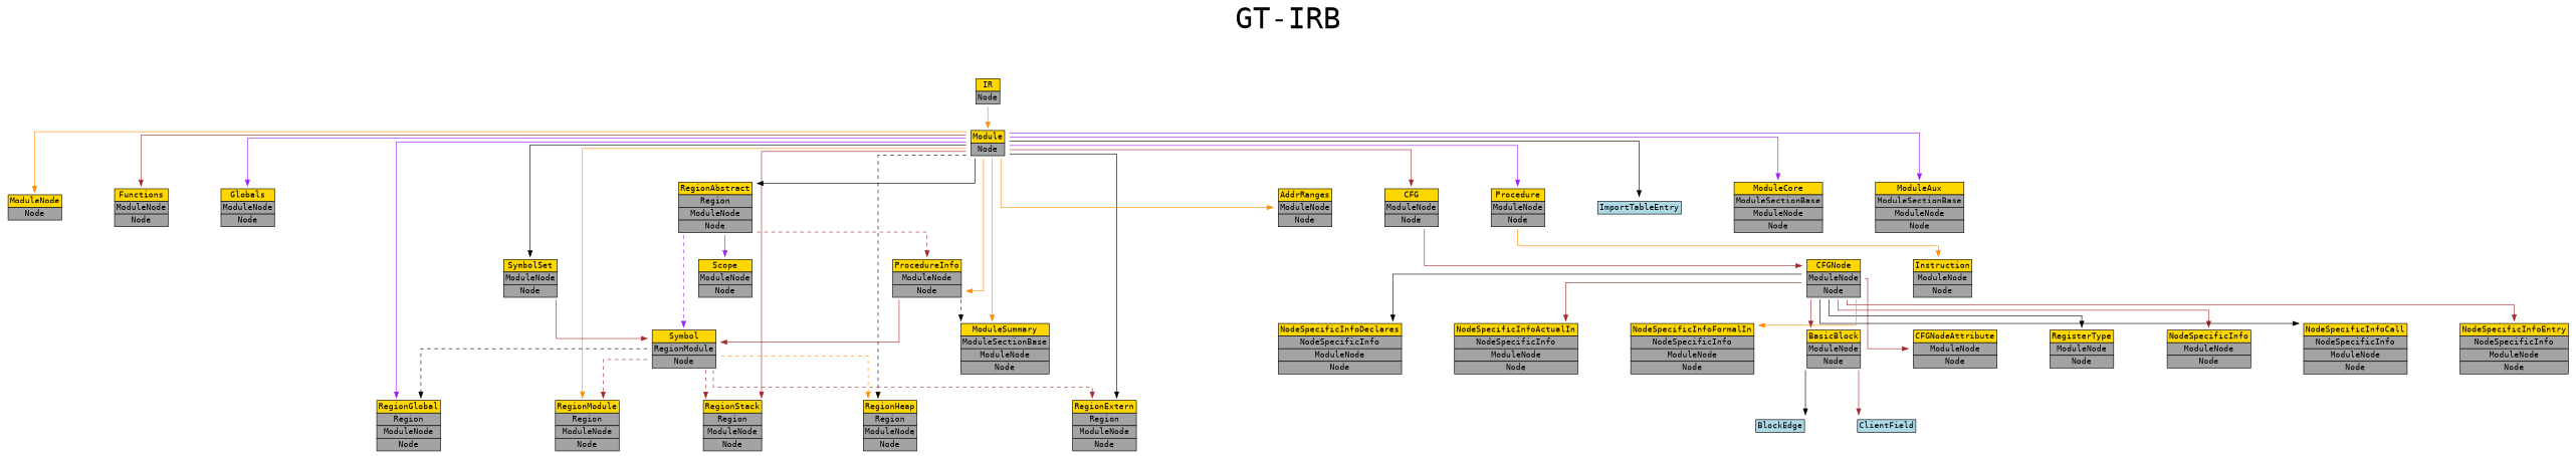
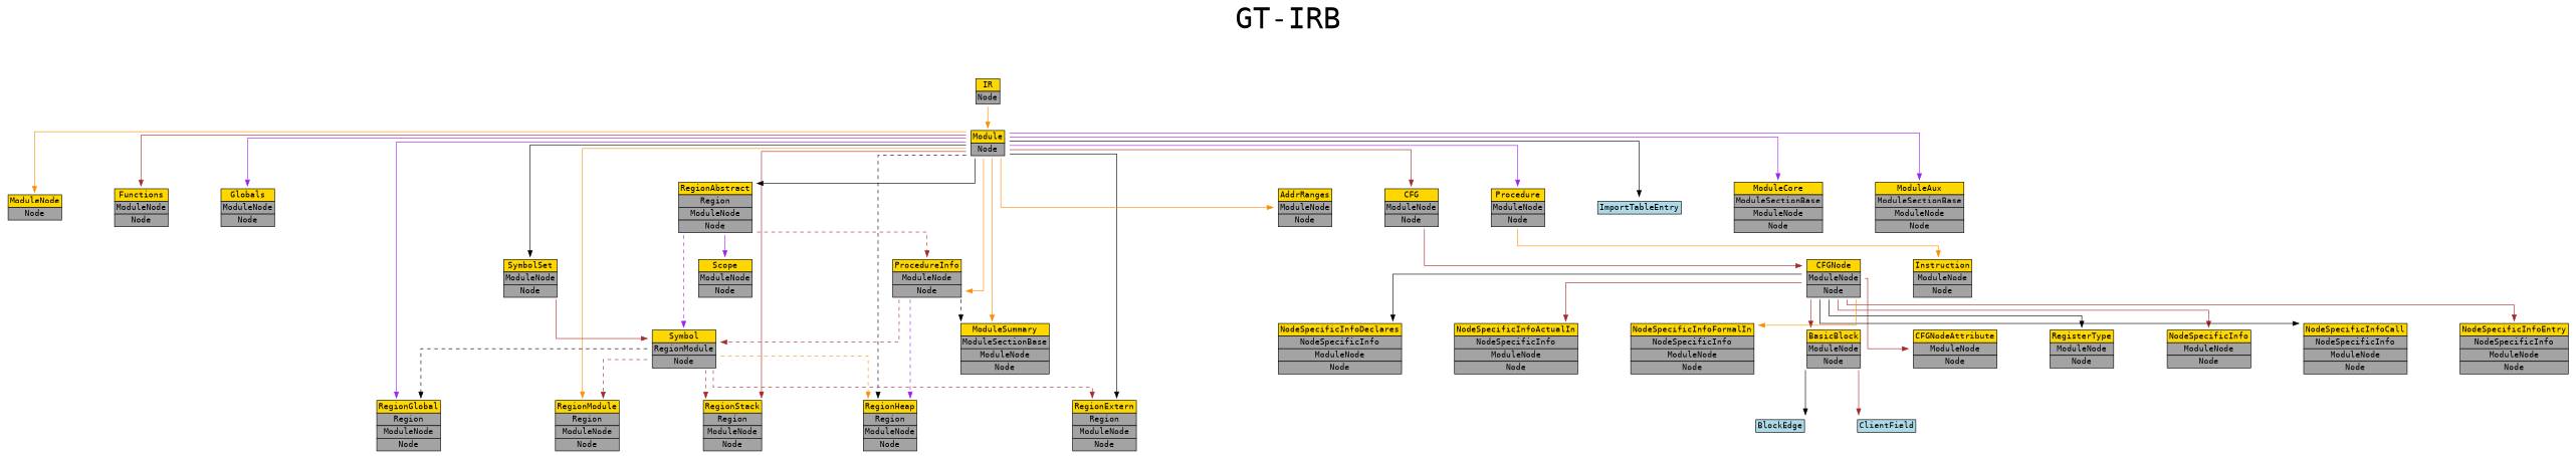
  digraph {
    fontname="DejaVu Sans Mono"
    fontsize=48
    label="GT-IRB"
    labelloc=t
    nodesep=1.0
    splines=ortho
    node [fontname="DejaVu Sans Mono" shape=none]
    edge [color=brown fontname="DejaVu Sans Mono" headport=left tailport=right]
    n1 [label=<<table border="0" cellspacing="0"> 			<tr><td port="class" border="1" bgcolor="gold">IR</td></tr> 			<tr><td port="" border="1" bgcolor="grey64">Node</td></tr> 		</table>>]
    n2 [label=<<table border="0" cellspacing="0"> 			<tr><td port="class" border="1" bgcolor="gold">Module</td></tr> 			<tr><td port="" border="1" bgcolor="grey64">Node</td></tr> 		</table>>]
    n3 [label=<<table border="0" cellspacing="0"> 			<tr><td port="class" border="1" bgcolor="gold">ModuleNode</td></tr> 			<tr><td port="" border="1" bgcolor="grey64">Node</td></tr> 		</table>>]
    n4 [label=<<table border="0" cellspacing="0"> 			<tr><td port="class" border="1" bgcolor="gold">Functions</td></tr> 			<tr><td port="" border="1" bgcolor="grey64">ModuleNode</td></tr> 			<tr><td port="" border="1" bgcolor="grey64">Node</td></tr> 		</table>>]
    n5 [label=<<table border="0" cellspacing="0"> 			<tr><td port="class" border="1" bgcolor="gold">Globals</td></tr> 			<tr><td port="" border="1" bgcolor="grey64">ModuleNode</td></tr> 			<tr><td port="" border="1" bgcolor="grey64">Node</td></tr> 		</table>>]
    n6 [label=<<table border="0" cellspacing="0"> 			<tr><td port="class" border="1" bgcolor="gold">SymbolSet</td></tr> 			<tr><td port="" border="1" bgcolor="grey64">ModuleNode</td></tr> 			<tr><td port="" border="1" bgcolor="grey64">Node</td></tr> 		</table>>]
    n7 [label=<<table border="0" cellspacing="0"> 			<tr><td port="class" border="1" bgcolor="gold">RegionGlobal</td></tr> 			<tr><td port="" border="1" bgcolor="grey64">Region</td></tr> 			<tr><td port="" border="1" bgcolor="grey64">ModuleNode</td></tr> 			<tr><td port="" border="1" bgcolor="grey64">Node</td></tr> 		</table>>]
    n8 [label=<<table border="0" cellspacing="0"> 			<tr><td port="class" border="1" bgcolor="gold">RegionModule</td></tr> 			<tr><td port="" border="1" bgcolor="grey64">Region</td></tr> 			<tr><td port="" border="1" bgcolor="grey64">ModuleNode</td></tr> 			<tr><td port="" border="1" bgcolor="grey64">Node</td></tr> 		</table>>]
    n9 [label=<<table border="0" cellspacing="0"> 			<tr><td port="class" border="1" bgcolor="gold">RegionStack</td></tr> 			<tr><td port="class" border="1" bgcolor="grey64">Region</td></tr> 			<tr><td port="" border="1" bgcolor="grey64">ModuleNode</td></tr> 			<tr><td port="" border="1" bgcolor="grey64">Node</td></tr> 		</table>>]
    n10 [label=<<table border="0" cellspacing="0"> 			<tr><td port="class" border="1" bgcolor="gold">RegionExtern</td></tr> 			<tr><td port="class" border="1" bgcolor="grey64">Region</td></tr> 			<tr><td port="" border="1" bgcolor="grey64">ModuleNode</td></tr> 			<tr><td port="" border="1" bgcolor="grey64">Node</td></tr> 		</table>>]
    n11 [label=<<table border="0" cellspacing="0"> 			<tr><td port="class" border="1" bgcolor="gold">RegionHeap</td></tr> 			<tr><td port="" border="1" bgcolor="grey64">Region</td></tr> 			<tr><td port="" border="1" bgcolor="grey64">ModuleNode</td></tr> 			<tr><td port="" border="1" bgcolor="grey64">Node</td></tr> 		</table>>]
    n12 [label=<<table border="0" cellspacing="0"> 			<tr><td port="class" border="1" bgcolor="gold">AddrRanges</td></tr> 			<tr><td port="" border="1" bgcolor="grey64">ModuleNode</td></tr> 			<tr><td port="" border="1" bgcolor="grey64">Node</td></tr> 		</table>>]
    n13 [label=<<table border="0" cellspacing="0"> 			<tr><td port="class" border="1" bgcolor="gold">ProcedureInfo</td></tr> 			<tr><td port="" border="1" bgcolor="grey64">ModuleNode</td></tr> 			<tr><td port="" border="1" bgcolor="grey64">Node</td></tr> 		</table>>]
    n14 [label=<<table border="0" cellspacing="0"> 			<tr><td port="class" border="1" bgcolor="gold">ModuleSummary</td></tr> 			<tr><td port="" border="1" bgcolor="grey64">ModuleSectionBase</td></tr> 			<tr><td port="" border="1" bgcolor="grey64">ModuleNode</td></tr> 			<tr><td port="" border="1" bgcolor="grey64">Node</td></tr> 		</table>>]
    n15 [label=<<table border="0" cellspacing="0"> 			<tr><td port="class" border="1" bgcolor="gold">RegionAbstract</td></tr> 			<tr><td port="" border="1" bgcolor="grey64">Region</td></tr> 			<tr><td port="" border="1" bgcolor="grey64">ModuleNode</td></tr> 			<tr><td port="" border="1" bgcolor="grey64">Node</td></tr> 		</table>>]
    n16 [label=<<table border="0" cellspacing="0"> 			<tr><td port="class" border="1" bgcolor="gold">CFG</td></tr> 			<tr><td port="" border="1" bgcolor="grey64">ModuleNode</td></tr> 			<tr><td port="" border="1" bgcolor="grey64">Node</td></tr> 		</table>>]
    n17 [label=<<table border="0" cellspacing="0"> 			<tr><td port="class" border="1" bgcolor="gold">Procedure</td></tr> 			<tr><td port="" border="1" bgcolor="grey64">ModuleNode</td></tr> 			<tr><td port="" border="1" bgcolor="grey64">Node</td></tr> 		</table>>]
    n18 [label=<<table border="0" cellspacing="0"> 			<tr><td port="class" border="1" bgcolor="lightblue">ImportTableEntry</td></tr> 		</table>>]
    n19 [label=<<table border="0" cellspacing="0"> 			<tr><td port="class" border="1" bgcolor="gold">ModuleCore</td></tr> 			<tr><td port="" border="1" bgcolor="grey64">ModuleSectionBase</td></tr> 			<tr><td port="" border="1" bgcolor="grey64">ModuleNode</td></tr> 			<tr><td port="" border="1" bgcolor="grey64">Node</td></tr> 		</table>>]
    n20 [label=<<table border="0" cellspacing="0"> 			<tr><td port="class" border="1" bgcolor="gold">ModuleAux</td></tr> 			<tr><td port="" border="1" bgcolor="grey64">ModuleSectionBase</td></tr> 			<tr><td port="" border="1" bgcolor="grey64">ModuleNode</td></tr> 			<tr><td port="" border="1" bgcolor="grey64">Node</td></tr> 		</table>>]
    n21 [label=<<table border="0" cellspacing="0"> 			<tr><td port="class" border="1" bgcolor="gold">Symbol</td></tr> 			<tr><td port="" border="1" bgcolor="grey64">RegionModule</td></tr> 			<tr><td port="" border="1" bgcolor="grey64">Node</td></tr> 		</table>>]
    n22 [label=<<table border="0" cellspacing="0"> 			<tr><td port="class" border="1" bgcolor="gold">Scope</td></tr> 			<tr><td port="" border="1" bgcolor="grey64">ModuleNode</td></tr> 			<tr><td port="" border="1" bgcolor="grey64">Node</td></tr> 		</table>>]
    n23 [label=<<table border="0" cellspacing="0"> 			<tr><td port="class" border="1" bgcolor="gold">CFGNode</td></tr> 			<tr><td port="" border="1" bgcolor="grey64">ModuleNode</td></tr> 			<tr><td port="" border="1" bgcolor="grey64">Node</td></tr> 		</table>>]
    n24 [label=<<table border="0" cellspacing="0"> 			<tr><td port="class" border="1" bgcolor="gold">Instruction</td></tr> 			<tr><td port="" border="1" bgcolor="grey64">ModuleNode</td></tr> 			<tr><td port="" border="1" bgcolor="grey64">Node</td></tr> 		</table>>]
    n25 [label=<<table border="0" cellspacing="0"> 			<tr><td port="class" border="1" bgcolor="gold">BasicBlock</td></tr> 			<tr><td port="" border="1" bgcolor="grey64">ModuleNode</td></tr> 			<tr><td port="" border="1" bgcolor="grey64">Node</td></tr> 		</table>>]
    n26 [label=<<table border="0" cellspacing="0"> 			<tr><td port="class" border="1" bgcolor="gold">CFGNodeAttribute</td></tr> 			<tr><td port="" border="1" bgcolor="grey64">ModuleNode</td></tr> 			<tr><td port="" border="1" bgcolor="grey64">Node</td></tr> 		</table>>]
    n27 [label=<<table border="0" cellspacing="0"> 			<tr><td port="class" border="1" bgcolor="gold">RegisterType</td></tr> 			<tr><td port="" border="1" bgcolor="grey64">ModuleNode</td></tr> 			<tr><td port="" border="1" bgcolor="grey64">Node</td></tr> 		</table>>]
    n28 [label=<<table border="0" cellspacing="0"> 			<tr><td port="class" border="1" bgcolor="gold">NodeSpecificInfo</td></tr> 			<tr><td port="" border="1" bgcolor="grey64">ModuleNode</td></tr> 			<tr><td port="" border="1" bgcolor="grey64">Node</td></tr> 		</table>>]
    n29 [label=<<table border="0" cellspacing="0"> 			<tr><td port="class" border="1" bgcolor="gold">NodeSpecificInfoCall</td></tr> 			<tr><td port="" border="1" bgcolor="grey64">NodeSpecificInfo</td></tr> 			<tr><td port="" border="1" bgcolor="grey64">ModuleNode</td></tr> 			<tr><td port="" border="1" bgcolor="grey64">Node</td></tr> 		</table>>]
    n30 [label=<<table border="0" cellspacing="0"> 			<tr><td port="class" border="1" bgcolor="gold">NodeSpecificInfoEntry</td></tr> 			<tr><td port="" border="1" bgcolor="grey64">NodeSpecificInfo</td></tr> 			<tr><td port="" border="1" bgcolor="grey64">ModuleNode</td></tr> 			<tr><td port="" border="1" bgcolor="grey64">Node</td></tr> 		</table>>]
    n31 [label=<<table border="0" cellspacing="0"> 			<tr><td port="class" border="1" bgcolor="gold">NodeSpecificInfoDeclares</td></tr> 			<tr><td port="" border="1" bgcolor="grey64">NodeSpecificInfo</td></tr> 			<tr><td port="" border="1" bgcolor="grey64">ModuleNode</td></tr> 			<tr><td port="" border="1" bgcolor="grey64">Node</td></tr> 		</table>>]
    n32 [label=<<table border="0" cellspacing="0"> 			<tr><td port="class" border="1" bgcolor="gold">NodeSpecificInfoActualIn</td></tr> 			<tr><td port="" border="1" bgcolor="grey64">NodeSpecificInfo</td></tr> 			<tr><td port="" border="1" bgcolor="grey64">ModuleNode</td></tr> 			<tr><td port="" border="1" bgcolor="grey64">Node</td></tr> 		</table>>]
    n33 [label=<<table border="0" cellspacing="0"> 			<tr><td port="class" border="1" bgcolor="gold">NodeSpecificInfoFormalIn</td></tr> 			<tr><td port="" border="1" bgcolor="grey64">NodeSpecificInfo</td></tr> 			<tr><td port="" border="1" bgcolor="grey64">ModuleNode</td></tr> 			<tr><td port="" border="1" bgcolor="grey64">Node</td></tr> 		</table>>]
    n34 [label=<<table border="0" cellspacing="0"> 			<tr><td port="class" border="1" bgcolor="lightblue">ClientField</td></tr> 		</table>>]
    n35 [label=<<table border="0" cellspacing="0"> 			<tr><td port="class" border="1" bgcolor="lightblue">BlockEdge</td></tr> 		</table>>]
    n1 -> n2 [color=darkorange]
    n2 -> n3 [color=darkorange]
    n2 -> n4
    n2 -> n5 [color=purple]
    n2 -> n6 [color=black]
    n2 -> n7 [color=purple]
    n2 -> n8 [color=darkorange]
    n2 -> n9
    n2 -> n10 [color=black]
    n2 -> n11 [color=black style=dashed]
    n2 -> n12 [color=darkorange]
    n2 -> n13 [color=darkorange]
    n2 -> n14 [color=darkorange]
    n2 -> n15 [color=black]
    n2 -> n16
    n2 -> n17 [color=purple]
    n2 -> n18 [color=black]
    n2 -> n19 [color=purple]
    n2 -> n20 [color=purple]
    n6 -> n21
+   n13 -> n11 [color=purple style=dashed]
    n13 -> n14 [color=black style=dashed]
-   n13 -> n21 [style=solid]
+   n13 -> n21 [style=dashed]
    n15 -> n13 [style=dashed]
    n15 -> n21 [color=purple style=dashed]
    n15 -> n22 [color=purple]
    n16 -> n23
    n17 -> n24 [color=darkorange]
    n21 -> n7 [color=black style=dashed]
    n21 -> n8 [style=dashed]
    n21 -> n9 [style=dashed]
    n21 -> n10 [style=dashed]
    n21 -> n11 [color=darkorange style=dashed]
    n23 -> n25
    n23 -> n26
    n23 -> n27 [color=black]
    n23 -> n28
    n23 -> n29 [color=black]
    n23 -> n30
    n23 -> n31 [color=black]
    n23 -> n32
    n23 -> n33 [color=darkorange]
    n25 -> n34
    n25 -> n35 [color=black]
  }
